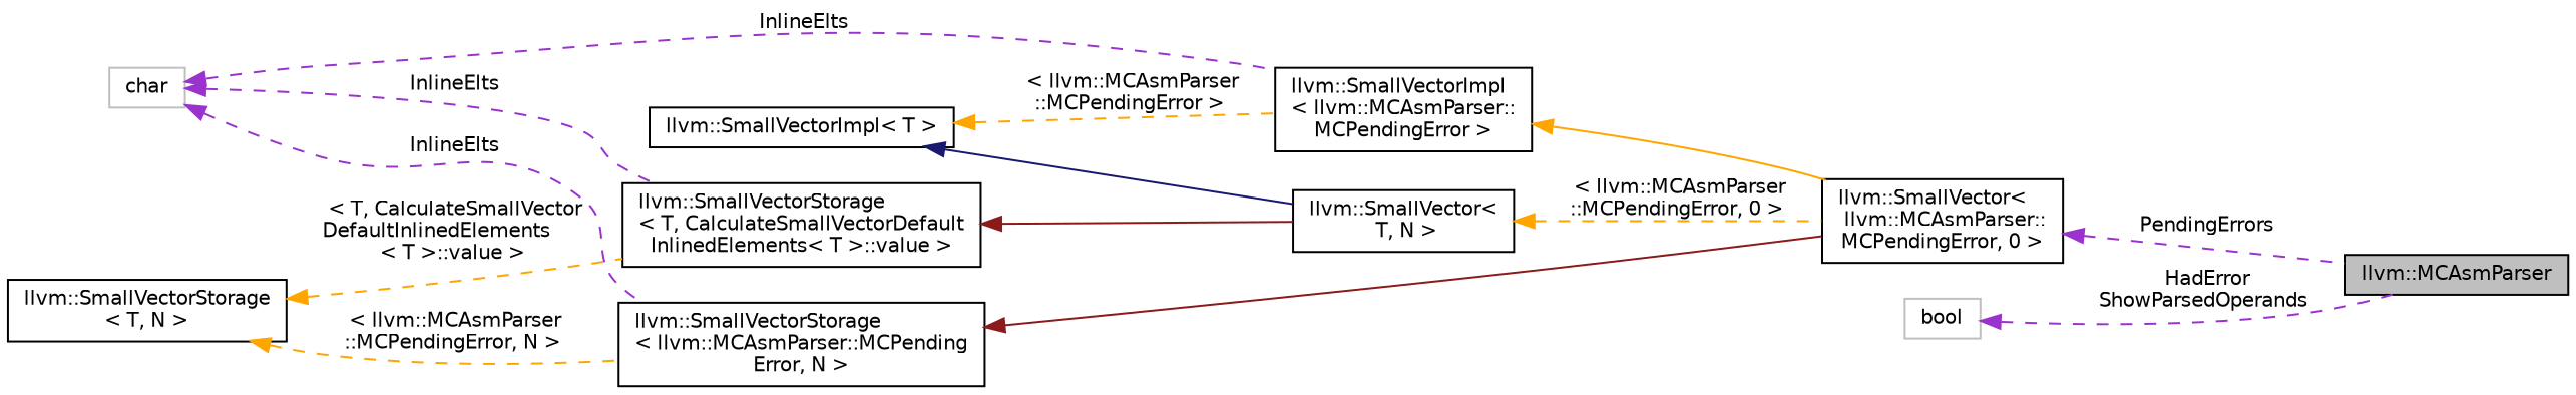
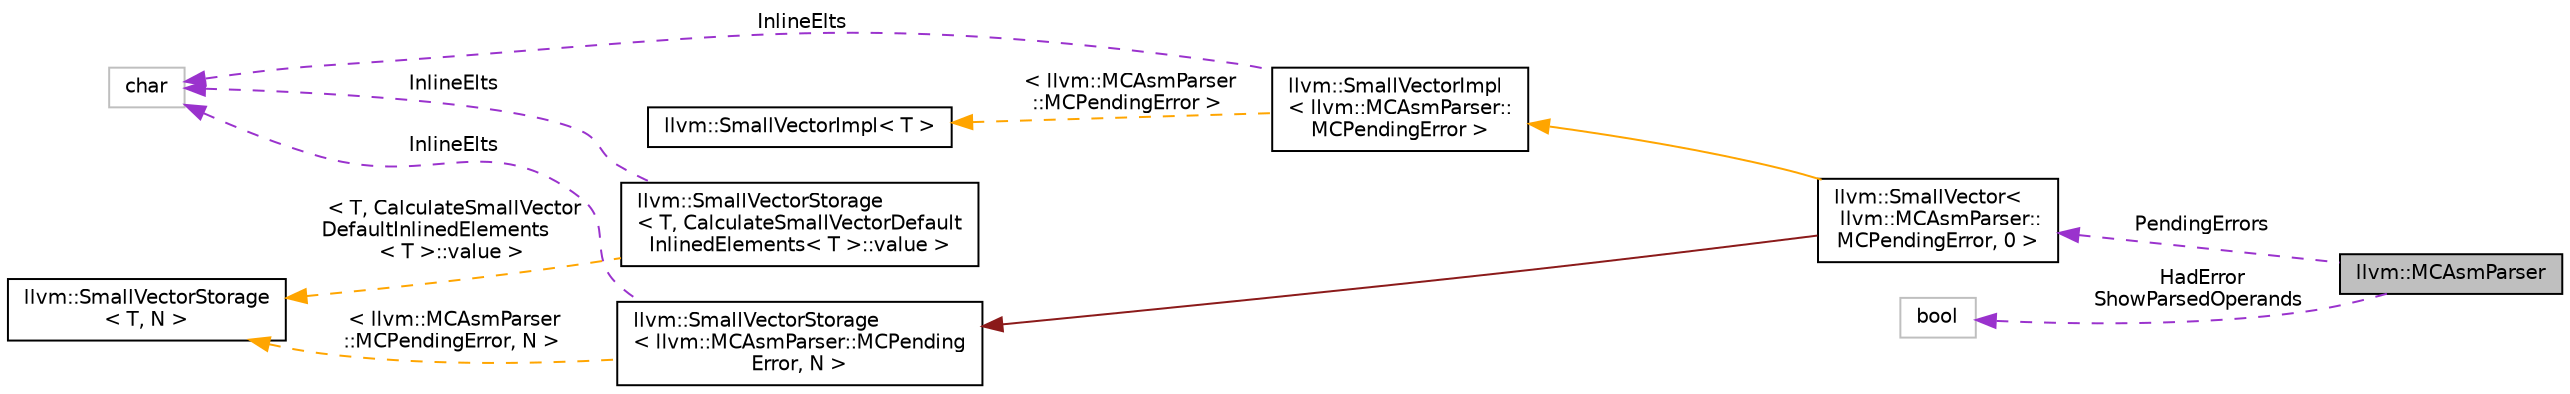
  digraph {
    rankdir=LR
    node [color=black fontname=Helvetica fontsize=10 shape=record]
    edge [color=darkorchid3 dir=back fontname=Helvetica fontsize=10 labelfontname=Helvetica labelfontsize=10 style=dashed]
    n1 [fillcolor=grey75 fontcolor=black height=0.2 label="llvm::MCAsmParser" style=filled width=0.4]
    n2 [height=0.2 label="llvm::SmallVector\<\l llvm::MCAsmParser::\lMCPendingError, 0 \>" width=0.4]
    n3 [height=0.2 label="llvm::SmallVectorImpl\l\< llvm::MCAsmParser::\lMCPendingError \>" width=0.4]
    n4 [height=0.2 label="llvm::SmallVectorImpl\< T \>" width=0.4]
-   n5 [height=0.2 label="llvm::SmallVector\<\l T, N \>" width=0.4]
    n6 [height=0.2 label="llvm::SmallVectorStorage\l\< llvm::MCAsmParser::MCPending\lError, N \>" width=0.4]
    n7 [color=grey75 height=0.2 label=char width=0.4]
    n8 [height=0.2 label="llvm::SmallVectorStorage\l\< T, CalculateSmallVectorDefault\lInlinedElements\< T \>::value \>" width=0.4]
    n9 [height=0.2 label="llvm::SmallVectorStorage\l\< T, N \>" width=0.4]
    n10 [color=grey75 height=0.2 label=bool width=0.4]
    n2 -> n1 [label=" PendingErrors"]
    n3 -> n2 [color=orange style=solid]
    n4 -> n3 [color=orange label=" \< llvm::MCAsmParser\l::MCPendingError \>"]
-   n4 -> n5 [color=midnightblue style=solid]
-   n5 -> n2 [color=orange label=" \< llvm::MCAsmParser\l::MCPendingError, 0 \>"]
    n6 -> n2 [color=firebrick4 style=solid]
    n7 -> n3 [label=" InlineElts"]
    n7 -> n6 [label=" InlineElts"]
    n7 -> n8 [label=" InlineElts"]
-   n8 -> n5 [color=firebrick4 style=solid]
    n9 -> n6 [color=orange label=" \< llvm::MCAsmParser\l::MCPendingError, N \>"]
    n9 -> n8 [color=orange label=" \< T, CalculateSmallVector\lDefaultInlinedElements\l\< T \>::value \>"]
    n10 -> n1 [label=" HadError\nShowParsedOperands"]
  }
